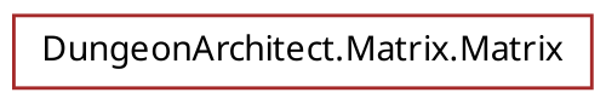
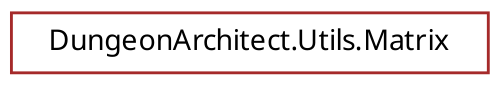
  digraph {
    rankdir=LR
    fontname="Noto Sans"
-   n1 [color=brown fillcolor=white fontname="Noto Sans" fontsize=10 height=0.2 label="DungeonArchitect.Matrix.Matrix" shape=record style=filled width=0.4]
+   n1 [color=brown fillcolor=white fontname="Noto Sans" fontsize=10 height=0.2 label="DungeonArchitect.Utils.Matrix" shape=record style=filled width=0.4]
  }
